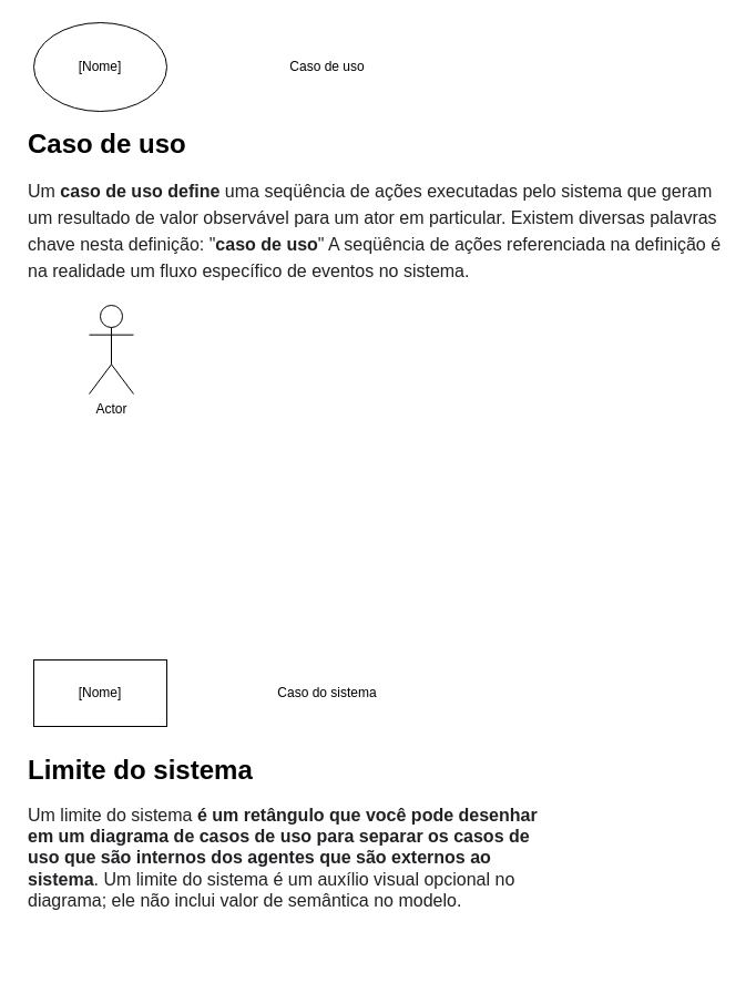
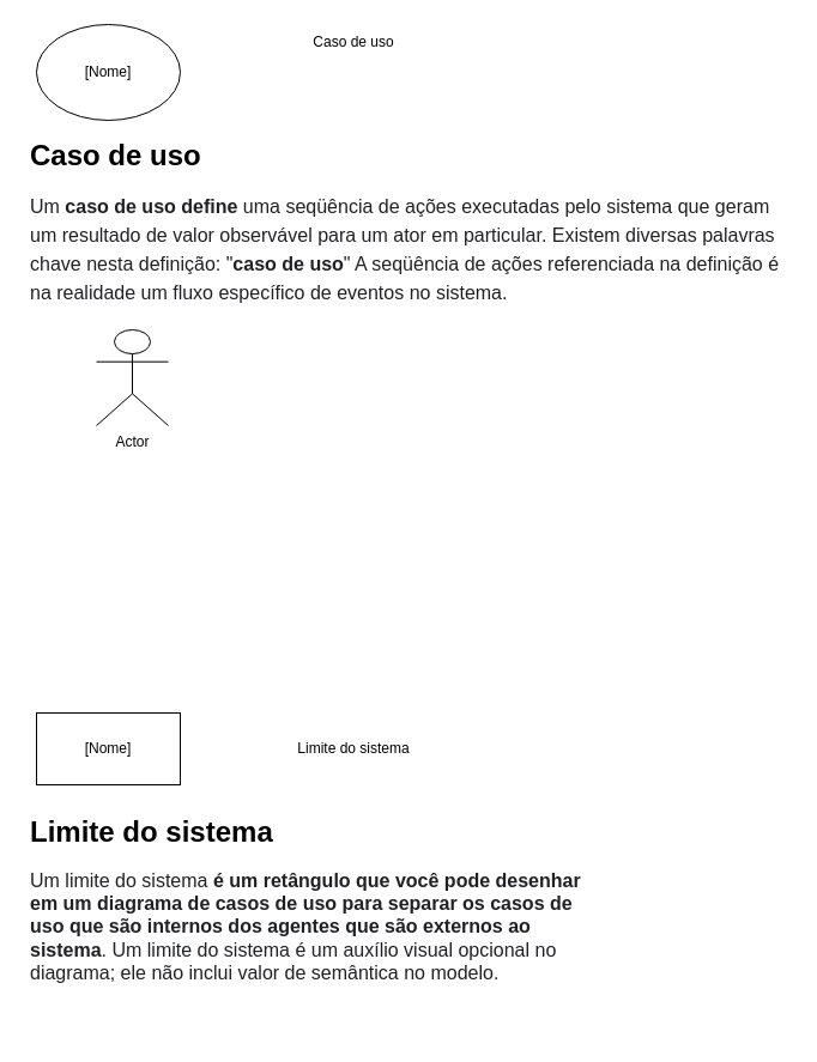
  <mxCell id="0" />
  <mxCell id="1" parent="0" />
  <mxCell id="2" value="[Nome]" style="ellipse;whiteSpace=wrap;html=1;" vertex="1" parent="1"><mxGeometry x="30" y="20" width="120" height="80" as="geometry" /></mxCell>
  <mxCell id="3" value="[Nome]" style="rounded=0;whiteSpace=wrap;html=1;" vertex="1" parent="1"><mxGeometry x="30" y="595" width="120" height="60" as="geometry" /></mxCell>
- <mxCell id="4" value="Actor" style="shape=umlActor;verticalLabelPosition=bottom;verticalAlign=top;html=1;outlineConnect=0;" vertex="1" parent="1"><mxGeometry x="80" y="275" width="40" height="80" as="geometry" /></mxCell>
- <mxCell id="5" value="Caso de uso" style="text;html=1;strokeColor=none;fillColor=none;align=center;verticalAlign=middle;whiteSpace=wrap;rounded=0;" vertex="1" parent="1"><mxGeometry x="250" y="45" width="90" height="30" as="geometry" /></mxCell>
- <mxCell id="6" value="Caso do sistema&lt;br&gt;" style="text;html=1;strokeColor=none;fillColor=none;align=center;verticalAlign=middle;whiteSpace=wrap;rounded=0;" vertex="1" parent="1"><mxGeometry x="240" y="605" width="110" height="40" as="geometry" /></mxCell>
+ <mxCell id="4" value="Actor" style="shape=umlActor;verticalLabelPosition=bottom;verticalAlign=top;html=1;outlineConnect=0;" vertex="1" parent="1"><mxGeometry x="80" y="275" width="60" height="80" as="geometry" /></mxCell>
+ <mxCell id="5" value="Caso de uso" style="text;html=1;strokeColor=none;fillColor=none;align=center;verticalAlign=middle;whiteSpace=wrap;rounded=0;" vertex="1" parent="1"><mxGeometry x="250" y="20" width="90" height="30" as="geometry" /></mxCell>
+ <mxCell id="6" value="Limite do sistema&lt;br&gt;" style="text;html=1;strokeColor=none;fillColor=none;align=center;verticalAlign=middle;whiteSpace=wrap;rounded=0;" vertex="1" parent="1"><mxGeometry x="240" y="605" width="110" height="40" as="geometry" /></mxCell>
  <mxCell id="7" value="&lt;h1&gt;Limite do sistema&lt;/h1&gt;&lt;div&gt;&lt;span style=&quot;color: rgb(32, 33, 36); font-family: arial, sans-serif; font-size: 16px; background-color: rgb(255, 255, 255);&quot;&gt;Um limite do sistema&amp;nbsp;&lt;/span&gt;&lt;b style=&quot;color: rgb(32, 33, 36); font-family: arial, sans-serif; font-size: 16px; background-color: rgb(255, 255, 255);&quot;&gt;é um retângulo que você pode desenhar em um diagrama de casos de uso para separar os casos de uso que são internos dos agentes que são externos ao sistema&lt;/b&gt;&lt;span style=&quot;color: rgb(32, 33, 36); font-family: arial, sans-serif; font-size: 16px; background-color: rgb(255, 255, 255);&quot;&gt;. Um limite do sistema é um auxílio visual opcional no diagrama; ele não inclui valor de semântica no modelo.&lt;/span&gt;&lt;br&gt;&lt;/div&gt;" style="text;html=1;strokeColor=none;fillColor=none;spacing=5;spacingTop=-20;whiteSpace=wrap;overflow=hidden;rounded=0;" vertex="1" parent="1"><mxGeometry x="20" y="675" width="470" height="190" as="geometry" /></mxCell>
  <mxCell id="8" value="&lt;h1&gt;Caso de uso&lt;/h1&gt;&lt;div&gt;&lt;div style=&quot;color: rgb(32, 33, 36); font-family: arial, sans-serif; font-size: medium; background-color: rgb(255, 255, 255);&quot; id=&quot;KzI0Y7f4CbSe0Aakk7_gCQ__7&quot;&gt;&lt;div style=&quot;clear: none;&quot; data-md=&quot;61&quot; class=&quot;wDYxhc&quot;&gt;&lt;div style=&quot;overflow: hidden; padding-bottom: 20px;&quot; data-hveid=&quot;CBQQAA&quot; role=&quot;heading&quot; aria-level=&quot;3&quot; data-attrid=&quot;wa:/description&quot; class=&quot;LGOjhe&quot;&gt;&lt;span style=&quot;font-size: 16px; line-height: 24px;&quot; lang=&quot;pt&quot; class=&quot;ILfuVd&quot;&gt;&lt;span style=&quot;padding: 0px 8px 0px 0px;&quot; class=&quot;hgKElc&quot;&gt;Um&amp;nbsp;&lt;b&gt;caso de uso define&lt;/b&gt;&amp;nbsp;uma seqüência de ações executadas pelo sistema que geram um resultado de valor observável para um ator em particular. Existem diversas palavras chave nesta definição: &quot;&lt;b&gt;caso de uso&lt;/b&gt;&quot; A seqüência de ações referenciada na definição é na realidade um fluxo específico de eventos no sistema.&lt;/span&gt;&lt;/span&gt;&lt;/div&gt;&lt;div&gt;&lt;span style=&quot;font-size: 16px; line-height: 24px;&quot; lang=&quot;pt&quot; class=&quot;ILfuVd&quot;&gt;&lt;span style=&quot;padding: 0px 8px 0px 0px;&quot; class=&quot;hgKElc&quot;&gt;&lt;br&gt;&lt;/span&gt;&lt;/span&gt;&lt;/div&gt;&lt;/div&gt;&lt;/div&gt;&lt;div style=&quot;color: rgb(32, 33, 36); font-family: arial, sans-serif; font-size: medium; background-color: rgb(255, 255, 255);&quot; id=&quot;KzI0Y7f4CbSe0Aakk7_gCQ__8&quot;&gt;&lt;div style=&quot;font-size: 14px; line-height: 1.58; width: 600px; margin-top: 0px; margin-bottom: 4px; clear: both; padding-left: 0px; padding-right: 0px;&quot; class=&quot;g&quot;&gt;&lt;div data-ved=&quot;2ahUKEwj3uYyUs7f6AhU0D9QKHaTJD5wQFSgAegQICBAA&quot; data-hveid=&quot;CAgQAA&quot; lang=&quot;pt&quot;&gt;&lt;div style=&quot;position: relative;&quot; class=&quot;tF2Cxc&quot;&gt;&lt;/div&gt;&lt;/div&gt;&lt;/div&gt;&lt;/div&gt;&lt;/div&gt;" style="text;html=1;strokeColor=none;fillColor=none;spacing=5;spacingTop=-20;whiteSpace=wrap;overflow=hidden;rounded=0;" vertex="1" parent="1"><mxGeometry x="20" y="110" width="640" height="150" as="geometry" /></mxCell>
